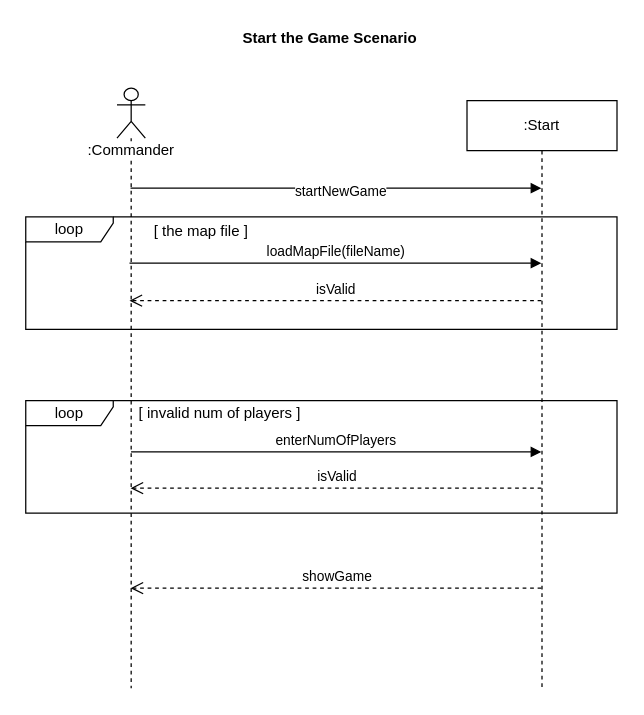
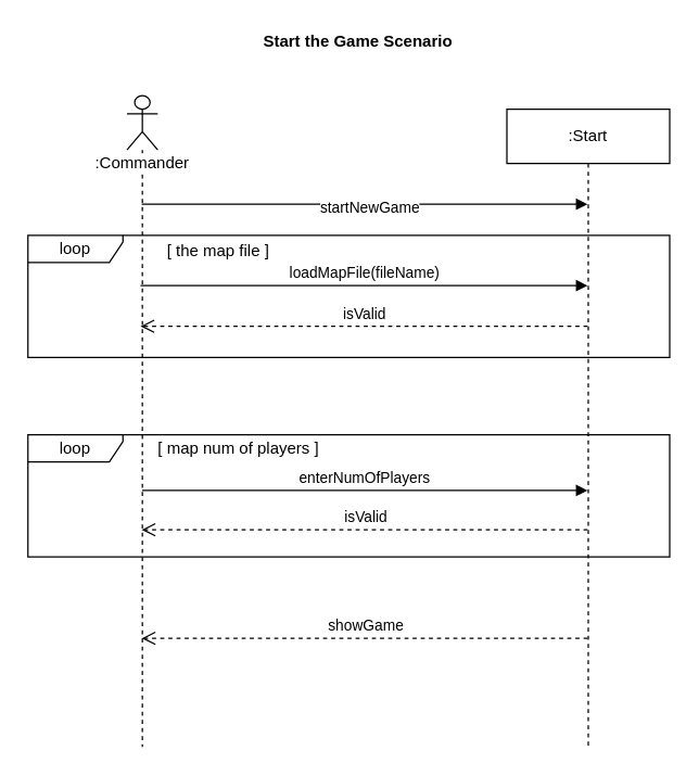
  <mxCell id="0" />
  <mxCell id="1" parent="0" />
  <mxCell id="2" value="loop" style="shape=umlFrame;whiteSpace=wrap;html=1;labelBackgroundColor=#FFFFFF;width=70;height=20;" vertex="1" parent="1"><mxGeometry x="20" y="173" width="473" height="90" as="geometry" /></mxCell>
  <mxCell id="3" value="&lt;span style=&quot;background-color: rgb(255, 255, 255);&quot;&gt;:Commander&lt;/span&gt;" style="shape=umlLifeline;participant=umlActor;perimeter=lifelinePerimeter;whiteSpace=wrap;html=1;container=1;collapsible=0;recursiveResize=0;verticalAlign=top;spacingTop=36;outlineConnect=0;" vertex="1" parent="1"><mxGeometry x="93" y="70" width="22.67" height="480" as="geometry" /></mxCell>
  <mxCell id="4" value=":Start" style="shape=umlLifeline;perimeter=lifelinePerimeter;whiteSpace=wrap;html=1;container=1;collapsible=0;recursiveResize=0;outlineConnect=0;labelBackgroundColor=#FFFFFF;" vertex="1" parent="1"><mxGeometry x="373" y="80" width="120" height="470" as="geometry" /></mxCell>
  <mxCell id="5" value="Start the Game Scenario" style="text;html=1;resizable=0;autosize=1;align=center;verticalAlign=middle;points=[];fillColor=none;strokeColor=none;rounded=0;labelBackgroundColor=#FFFFFF;fontStyle=1" vertex="1" parent="1"><mxGeometry x="188" y="20" width="150" height="20" as="geometry" /></mxCell>
  <mxCell id="6" value="" style="html=1;verticalAlign=bottom;labelBackgroundColor=none;endArrow=block;endFill=1;rounded=0;" edge="1" parent="1" source="3" target="4"><mxGeometry width="160" relative="1" as="geometry"><mxPoint x="143" y="200" as="sourcePoint" /><mxPoint x="303" y="200" as="targetPoint" /><Array as="points"><mxPoint x="313" y="150" /></Array></mxGeometry></mxCell>
  <mxCell id="7" value="startNewGame" style="edgeLabel;html=1;align=center;verticalAlign=middle;resizable=0;points=[];" vertex="1" connectable="0" parent="6"><mxGeometry x="0.02" y="-2" relative="1" as="geometry"><mxPoint as="offset" /></mxGeometry></mxCell>
  <mxCell id="8" value="loadMapFile(fileName)" style="html=1;verticalAlign=bottom;endArrow=block;rounded=0;" edge="1" target="4" parent="1"><mxGeometry relative="1" as="geometry"><mxPoint x="103" y="210" as="sourcePoint" /><mxPoint x="422.5" y="210" as="targetPoint" /></mxGeometry></mxCell>
  <mxCell id="9" value="isValid" style="html=1;verticalAlign=bottom;endArrow=open;dashed=1;endSize=8;rounded=0;" edge="1" source="4" parent="1"><mxGeometry relative="1" as="geometry"><mxPoint x="103" y="240" as="targetPoint" /><mxPoint x="422.5" y="240" as="sourcePoint" /></mxGeometry></mxCell>
  <mxCell id="10" value="loop" style="shape=umlFrame;whiteSpace=wrap;html=1;labelBackgroundColor=#FFFFFF;width=70;height=20;" vertex="1" parent="1"><mxGeometry x="20" y="320" width="473" height="90" as="geometry" /></mxCell>
  <mxCell id="11" value="[ the map file ]" style="text;html=1;resizable=0;autosize=1;align=center;verticalAlign=middle;points=[];fillColor=none;strokeColor=none;rounded=0;labelBackgroundColor=#FFFFFF;" vertex="1" parent="1"><mxGeometry x="105" y="175" width="110" height="20" as="geometry" /></mxCell>
- <mxCell id="12" value="[ invalid num of players ]" style="text;html=1;resizable=0;autosize=1;align=center;verticalAlign=middle;points=[];fillColor=none;strokeColor=none;rounded=0;labelBackgroundColor=#FFFFFF;" vertex="1" parent="1"><mxGeometry x="105" y="320" width="140" height="20" as="geometry" /></mxCell>
+ <mxCell id="12" value="[ map num of players ]" style="text;html=1;resizable=0;autosize=1;align=center;verticalAlign=middle;points=[];fillColor=none;strokeColor=none;rounded=0;labelBackgroundColor=#FFFFFF;" vertex="1" parent="1"><mxGeometry x="105" y="320" width="140" height="20" as="geometry" /></mxCell>
  <mxCell id="13" value="enterNumOfPlayers" style="html=1;verticalAlign=bottom;endArrow=block;rounded=0;" edge="1" parent="1"><mxGeometry relative="1" as="geometry"><mxPoint x="104.247" y="361" as="sourcePoint" /><mxPoint x="432.5" y="361" as="targetPoint" /><Array as="points"><mxPoint x="213" y="361" /></Array></mxGeometry></mxCell>
  <mxCell id="14" value="isValid" style="html=1;verticalAlign=bottom;endArrow=open;dashed=1;endSize=8;rounded=0;" edge="1" source="4" parent="1" target="3"><mxGeometry relative="1" as="geometry"><mxPoint x="193" y="526" as="targetPoint" /><mxPoint x="263" y="526" as="sourcePoint" /><Array as="points"><mxPoint x="273" y="390" /></Array></mxGeometry></mxCell>
  <mxCell id="15" value="showGame" style="html=1;verticalAlign=bottom;endArrow=open;dashed=1;endSize=8;rounded=0;" edge="1" parent="1" source="4" target="3"><mxGeometry relative="1" as="geometry"><mxPoint x="303" y="350" as="sourcePoint" /><mxPoint x="223" y="350" as="targetPoint" /><Array as="points"><mxPoint x="273" y="470" /></Array></mxGeometry></mxCell>
